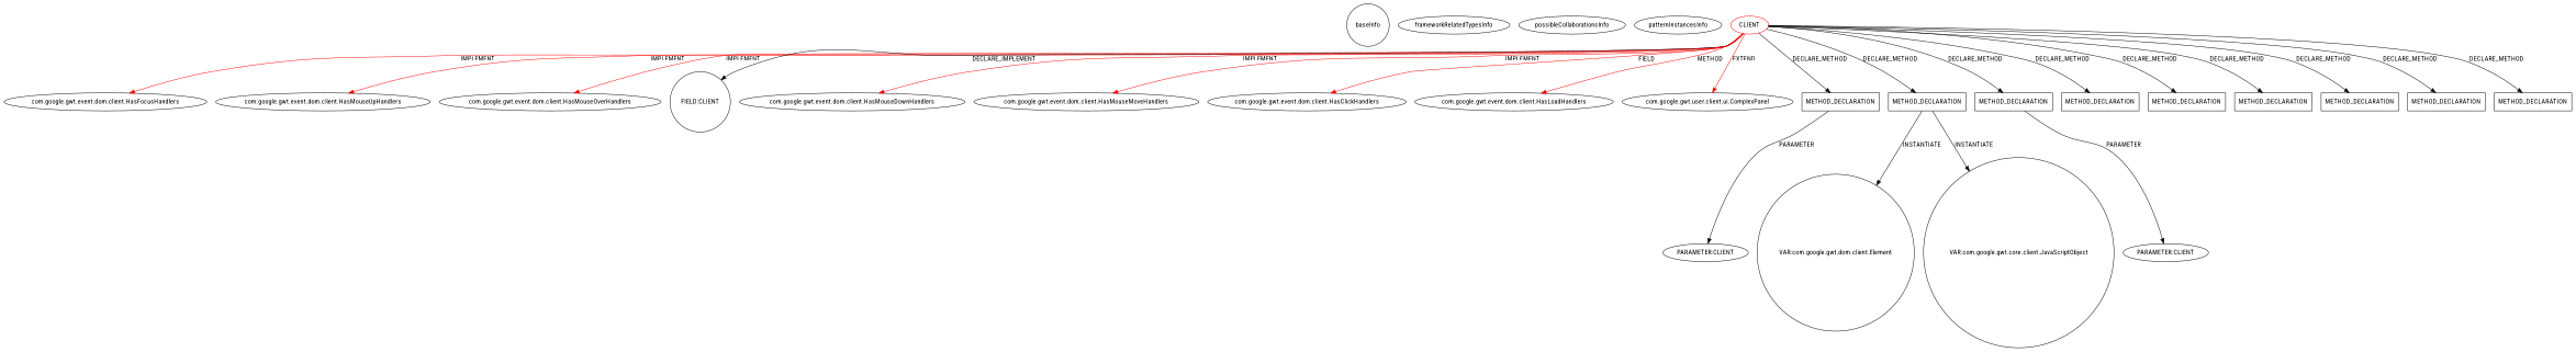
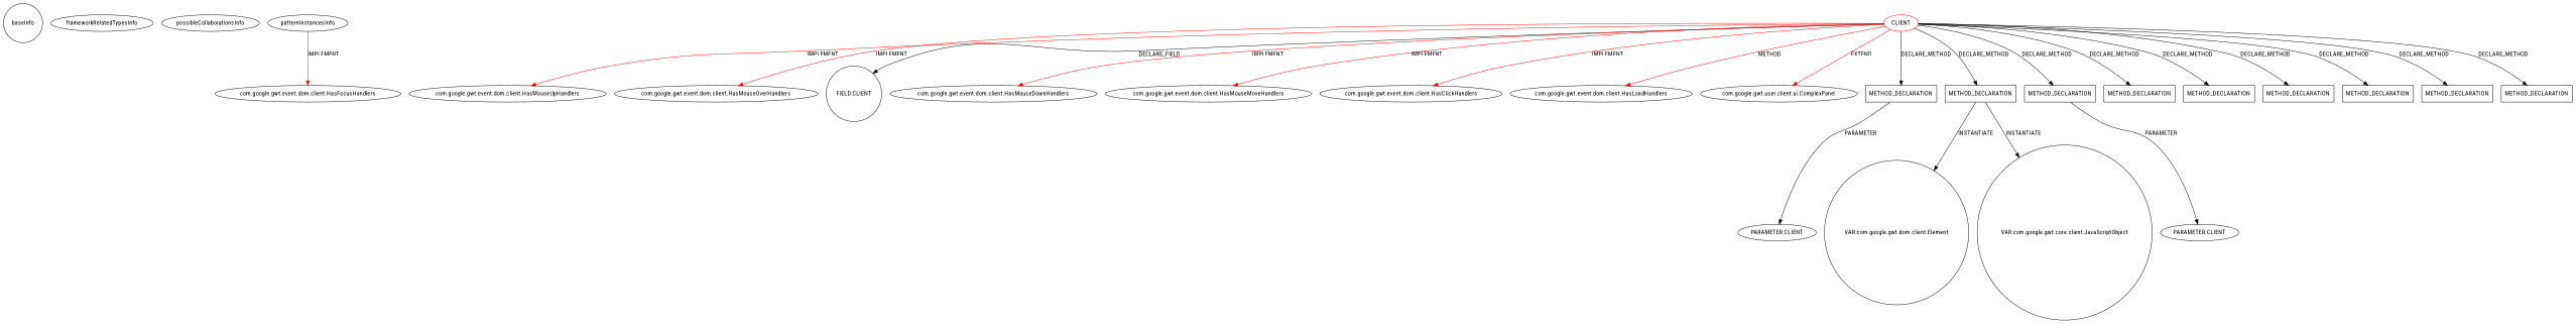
  digraph {
    fontname="Roboto Condensed"
    node [fontname="Roboto Condensed" isFrameworkType=false vertexType=CLIENT_METHOD_DECLARATION]
    edge [fontname="Roboto Condensed"]
    baseInfo [category=pattern graphId=605 isAnonymous=false possibleRelation=false shape=circle isFrameworkType="" vertexType=""]
    frameworkRelatedTypesInfo [0="com.google.gwt.event.dom.client.HasMouseUpHandlers" 1="com.google.gwt.event.dom.client.HasBlurHandlers" 2="com.google.gwt.event.dom.client.HasMouseMoveHandlers" 3="com.google.gwt.user.client.ui.ComplexPanel" 4="com.google.gwt.event.dom.client.HasClickHandlers" 5="com.google.gwt.event.dom.client.HasMouseDownHandlers" 6="com.google.gwt.event.dom.client.HasLoadHandlers" 7="com.google.gwt.event.dom.client.HasFocusHandlers" 8="com.google.gwt.event.dom.client.HasMouseOverHandlers" isFrameworkType="" vertexType=""]
    possibleCollaborationsInfo [isFrameworkType="" vertexType=""]
    patternInstancesInfo [0="mguiral-GwtSvgLib~/mguiral-GwtSvgLib/GwtSvgLib-master/src/gwt/html5/svg/client/user/ui/SVGTextContentWidget.java~SVGTextContentWidget~3987" 1="mguiral-GwtSvgLib~/mguiral-GwtSvgLib/GwtSvgLib-master/src/gwt/html5/svg/client/user/ui/SVGGraphicalWidget.java~SVGGraphicalWidget~3974" 2="mguiral-GwtSvgLib~/mguiral-GwtSvgLib/GwtSvgLib-master/src/gwt/html5/svg/client/user/ui/SVGSwitchWidget.java~SVGSwitchWidget~4001" isFrameworkType="" vertexType=""]
    n5 [label="com.google.gwt.event.dom.client.HasFocusHandlers" vertexType=FRAMEWORK_INTERFACE_TYPE]
    n6 [color=red label=CLIENT vertexType=ROOT_CLIENT_CLASS_DECLARATION]
    n7 [label="com.google.gwt.event.dom.client.HasMouseUpHandlers" vertexType=FRAMEWORK_INTERFACE_TYPE]
    n8 [label="com.google.gwt.event.dom.client.HasMouseOverHandlers" vertexType=FRAMEWORK_INTERFACE_TYPE]
    n9 [label="FIELD:CLIENT" shape=circle vertexType=FIELD_DECLARATION]
    n10 [label="com.google.gwt.event.dom.client.HasMouseDownHandlers" vertexType=FRAMEWORK_INTERFACE_TYPE]
    n11 [label="com.google.gwt.event.dom.client.HasMouseMoveHandlers" vertexType=FRAMEWORK_INTERFACE_TYPE]
    n12 [label="com.google.gwt.event.dom.client.HasClickHandlers" vertexType=FRAMEWORK_INTERFACE_TYPE]
    n13 [label="com.google.gwt.event.dom.client.HasLoadHandlers" vertexType=FRAMEWORK_INTERFACE_TYPE]
    n14 [label="com.google.gwt.user.client.ui.ComplexPanel" vertexType=FRAMEWORK_CLASS_TYPE]
    n15 [label=METHOD_DECLARATION shape=box]
    n16 [label=METHOD_DECLARATION shape=box]
    n17 [label=METHOD_DECLARATION shape=box]
    n18 [label=METHOD_DECLARATION shape=box]
    n19 [label=METHOD_DECLARATION shape=box]
    n20 [label=METHOD_DECLARATION shape=box]
    n21 [label=METHOD_DECLARATION shape=box]
    n22 [label=METHOD_DECLARATION shape=box]
    n23 [label=METHOD_DECLARATION shape=box]
    n24 [label="PARAMETER:CLIENT" vertexType=PARAMETER_DECLARATION]
    n25 [label="VAR:com.google.gwt.dom.client.Element" shape=circle vertexType=VARIABLE_EXPRESION]
    n26 [label="VAR:com.google.gwt.core.client.JavaScriptObject" shape=circle vertexType=VARIABLE_EXPRESION]
    n27 [label="PARAMETER:CLIENT" vertexType=PARAMETER_DECLARATION]
-   n6 -> n5 [color=red label=IMPLEMENT]
+   patternInstancesInfo -> n5 [color=red label=IMPLEMENT]
    n6 -> n7 [color=red label=IMPLEMENT]
    n6 -> n8 [color=red label=IMPLEMENT]
-   n6 -> n9 [label=DECLARE_IMPLEMENT]
+   n6 -> n9 [label=DECLARE_FIELD]
    n6 -> n10 [color=red label=IMPLEMENT]
    n6 -> n11 [color=red label=IMPLEMENT]
-   n6 -> n12 [color=red label=FIELD]
+   n6 -> n12 [color=red label=IMPLEMENT]
    n6 -> n13 [color=red label=METHOD]
    n6 -> n14 [color=red label=EXTEND]
    n6 -> n15 [label=DECLARE_METHOD]
    n6 -> n16 [label=DECLARE_METHOD]
    n6 -> n17 [label=DECLARE_METHOD]
    n6 -> n18 [label=DECLARE_METHOD]
    n6 -> n19 [label=DECLARE_METHOD]
    n6 -> n20 [label=DECLARE_METHOD]
    n6 -> n21 [label=DECLARE_METHOD]
    n6 -> n22 [label=DECLARE_METHOD]
    n6 -> n23 [label=DECLARE_METHOD]
    n15 -> n24 [label=PARAMETER]
    n16 -> n25 [label=INSTANTIATE]
    n16 -> n26 [label=INSTANTIATE]
    n17 -> n27 [label=PARAMETER]
  }
